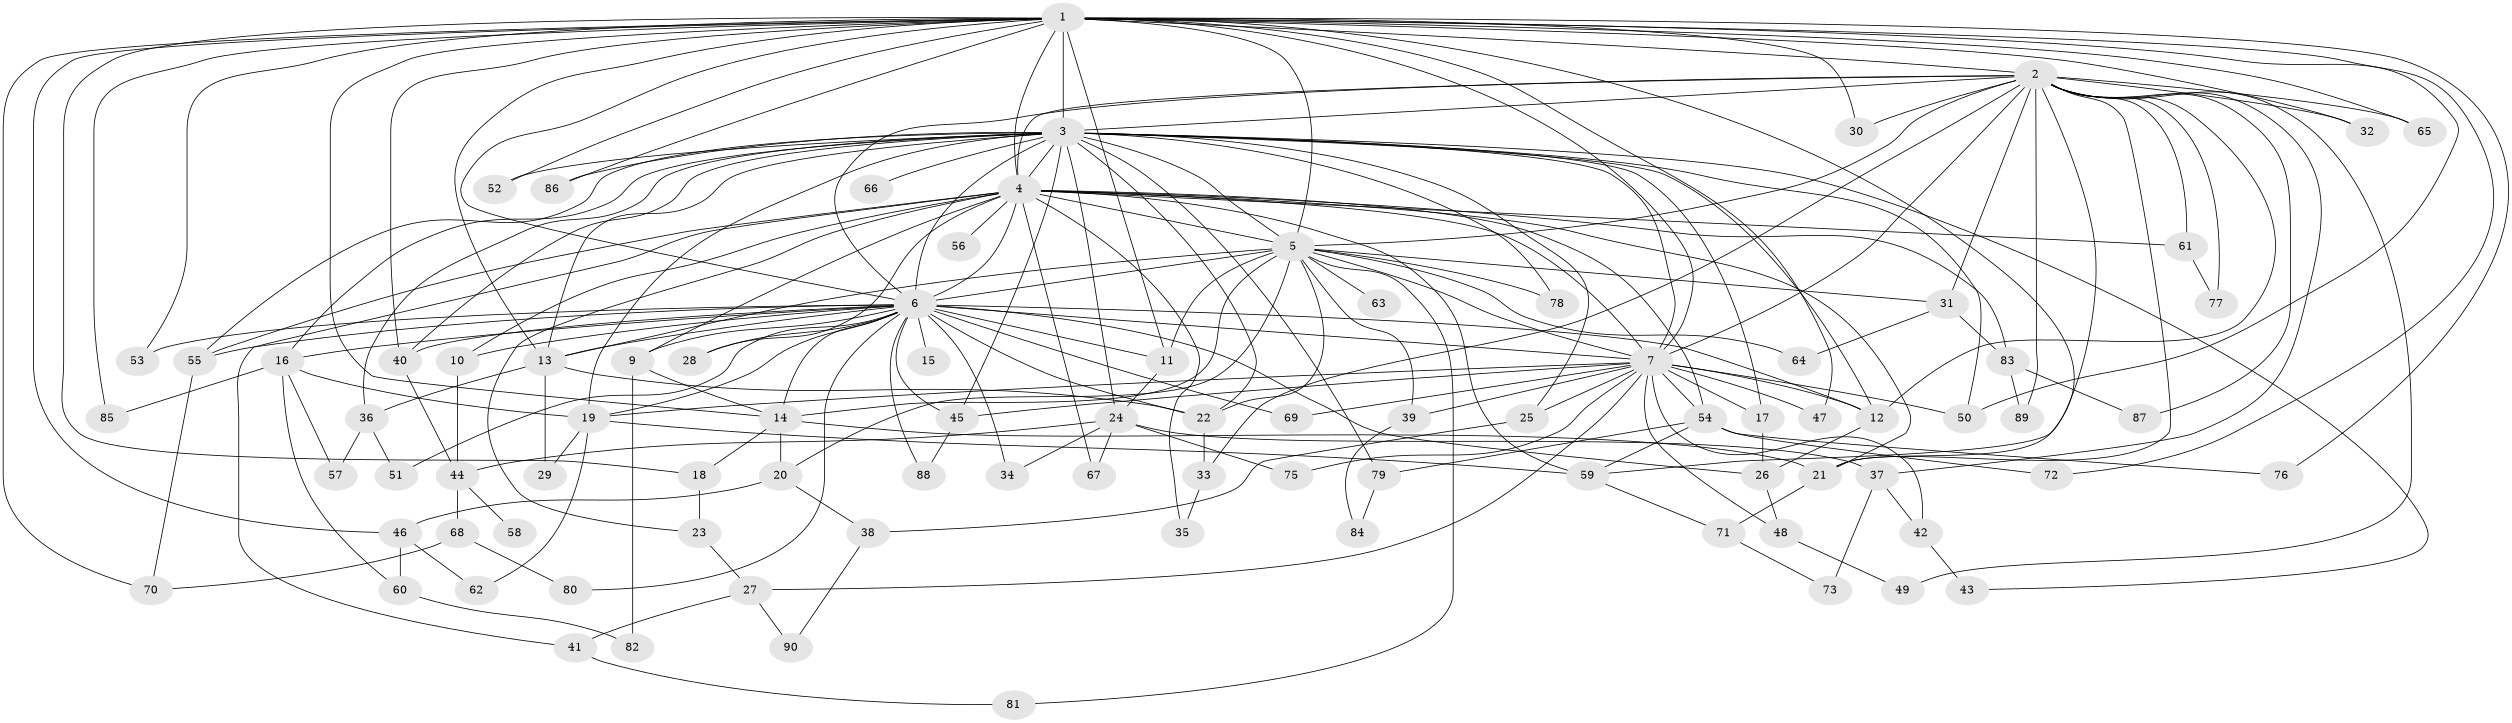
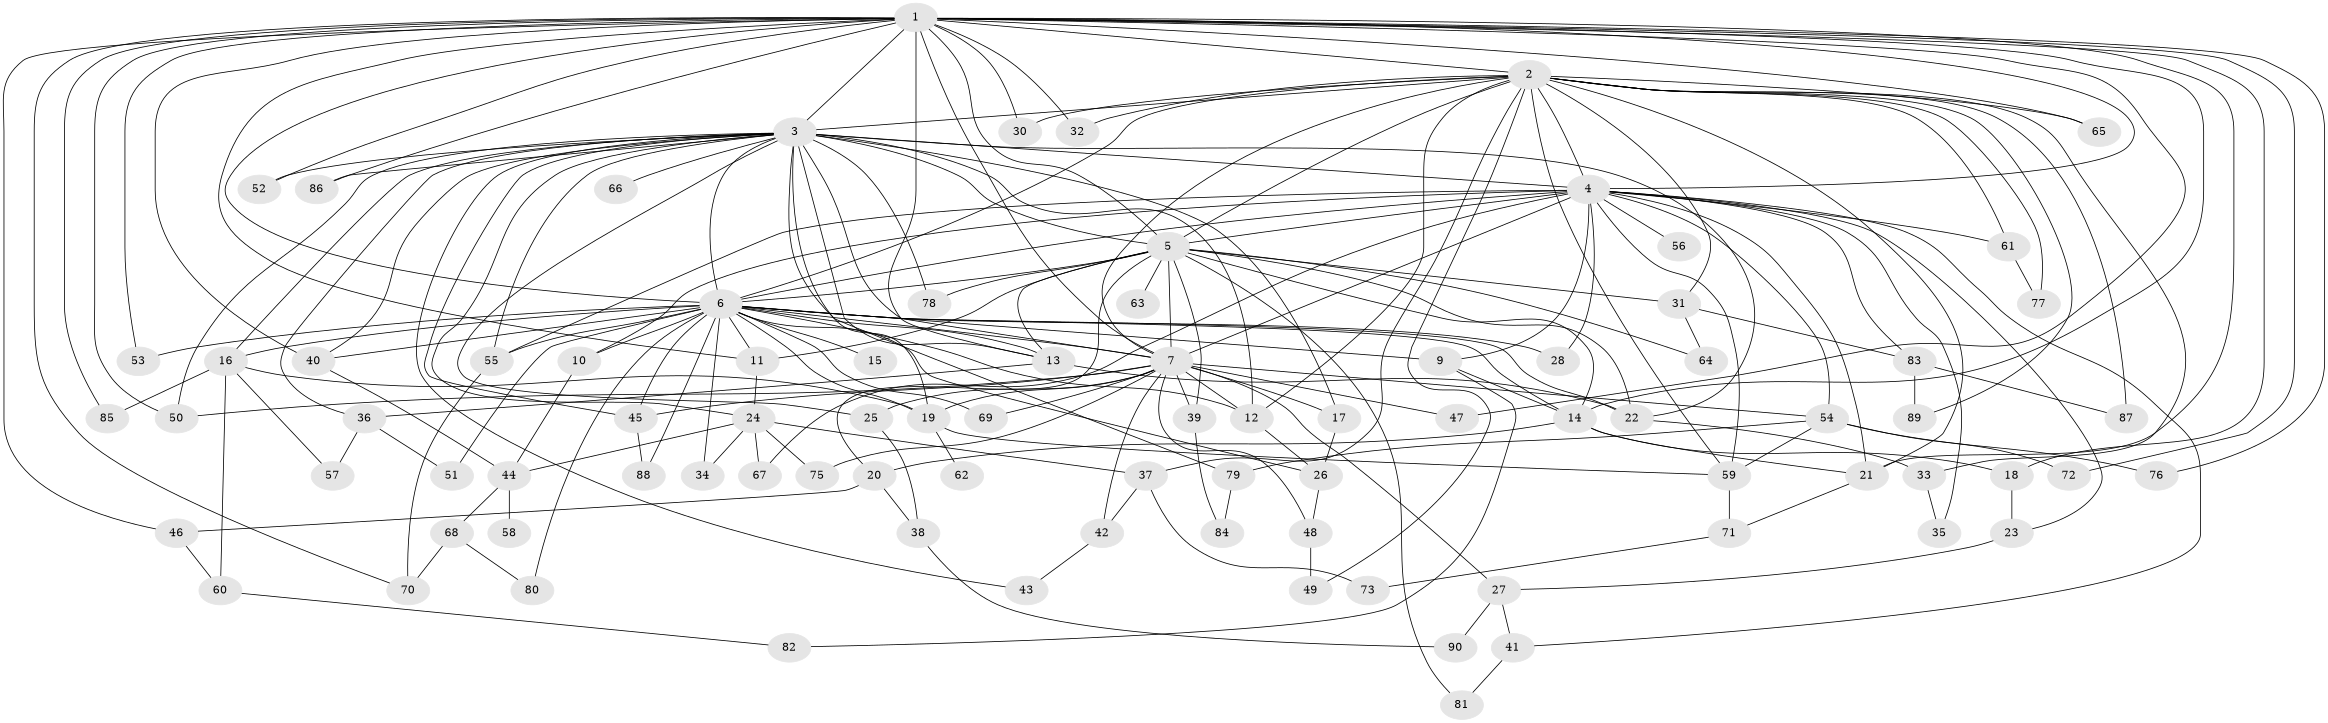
  graph {
    node [color=gray90 style=filled]
    edge [weight=1.0]
    1
    2
    3
    4
    5
    6
    7
    11
    13
    14
    18
    21
    30
    32
    40
    46
    47
    50
    52
    53
    65
    70
    72
    76
    85
    86
    12
    31
    33
    37
    49
    59
    61
    77
    87
    89
    16
    17
    19
    22
    24
    25
    36
    43
    45
    55
    66
    78
    79
    9
    10
    23
    28
    35
    41
    54
    56
    67
    83
    20
    39
    63
    64
    81
    15
    26
    34
    51
    69
    80
    88
    27
    42
    48
    75
-   29
    71
    44
    60
    62
    73
    57
    38
    84
    82
    90
    58
    68
    1 -- 2
    1 -- 3 [weight=3.0]
    1 -- 4 [weight=2.0]
    1 -- 5
    1 -- 6 [weight=2.0]
    1 -- 7
    1 -- 11 [weight=2.0]
    1 -- 13
    1 -- 14
    1 -- 18
    1 -- 21 [weight=2.0]
    1 -- 30
    1 -- 32
    1 -- 40
    1 -- 46
    1 -- 47
    1 -- 50
    1 -- 52
    1 -- 53
    1 -- 65
    1 -- 70
    1 -- 72
    1 -- 76
    1 -- 85
    1 -- 86
    2 -- 3 [weight=2.0]
    2 -- 4 [weight=2.0]
    2 -- 5
    2 -- 6 [weight=2.0]
    2 -- 7
    2 -- 21 [weight=2.0]
    2 -- 30
    2 -- 32
    2 -- 65
    2 -- 12
    2 -- 31
    2 -- 33
    2 -- 37
    2 -- 49
    2 -- 59
    2 -- 61
    2 -- 77
    2 -- 87
    2 -- 89
    3 -- 4 [weight=4.0]
    3 -- 5 [weight=2.0]
    3 -- 6 [weight=4.0]
    3 -- 7 [weight=3.0]
    3 -- 13
    3 -- 40 [weight=2.0]
    3 -- 50
    3 -- 52
    3 -- 86
    3 -- 12
    3 -- 16
    3 -- 17
    3 -- 19
    3 -- 22
    3 -- 24
    3 -- 25
    3 -- 36
    3 -- 43
    3 -- 45
    3 -- 55
    3 -- 66 [weight=2.0]
    3 -- 78
    3 -- 79
    4 -- 5 [weight=2.0]
    4 -- 6 [weight=4.0]
    4 -- 7 [weight=2.0]
    4 -- 21
    4 -- 59
    4 -- 61
    4 -- 55
    4 -- 9
    4 -- 10
    4 -- 23
    4 -- 28
    4 -- 35
    4 -- 41
    4 -- 54
    4 -- 56 [weight=2.0]
    4 -- 67
    4 -- 83
    5 -- 6 [weight=2.0]
    5 -- 7
    5 -- 11
    5 -- 13
    5 -- 14
    5 -- 31
    5 -- 22
    5 -- 78
    5 -- 20
    5 -- 39
    5 -- 63
    5 -- 64
    5 -- 81
    6 -- 7 [weight=2.0]
    6 -- 11
    6 -- 13
    6 -- 14
    6 -- 40
    6 -- 53
    6 -- 12
    6 -- 16
    6 -- 19
    6 -- 22
    6 -- 45
    6 -- 55
    6 -- 9
    6 -- 10 [weight=2.0]
    6 -- 28
    6 -- 15 [weight=2.0]
    6 -- 26
    6 -- 34
    6 -- 51
    6 -- 69
    6 -- 80
    6 -- 88
    7 -- 47
    7 -- 50
    7 -- 12
    7 -- 17
    7 -- 19
    7 -- 25
    7 -- 45
    7 -- 54
    7 -- 39
    7 -- 69
    7 -- 27
    7 -- 42
    7 -- 48
    7 -- 75
    11 -- 24
    13 -- 22
    13 -- 36 [weight=2.0]
-   13 -- 29
    14 -- 18
    14 -- 21
    14 -- 20
    18 -- 23
    21 -- 71
    40 -- 44
    46 -- 60
-   46 -- 62
    12 -- 26
    31 -- 83
    31 -- 64
    33 -- 35
    37 -- 42
    37 -- 73
    59 -- 71
    61 -- 77
    16 -- 85
    16 -- 19
    16 -- 60
    16 -- 57
    17 -- 26
    19 -- 59
-   19 -- 29
    19 -- 62
    22 -- 33
    24 -- 37
    24 -- 67
    24 -- 34
    24 -- 75
    24 -- 44
    25 -- 38
    36 -- 51
    36 -- 57
    45 -- 88
    55 -- 70
    79 -- 84
    9 -- 14
    9 -- 82
    10 -- 44
    23 -- 27
    41 -- 81
    54 -- 72
    54 -- 76
    54 -- 59
    54 -- 79
    83 -- 87
    83 -- 89
    20 -- 46
    20 -- 38
    39 -- 84
    26 -- 48
    27 -- 41
    27 -- 90
    42 -- 43
    48 -- 49
    71 -- 73
    44 -- 58
    44 -- 68
    60 -- 82
    38 -- 90
    68 -- 70
    68 -- 80
  }
